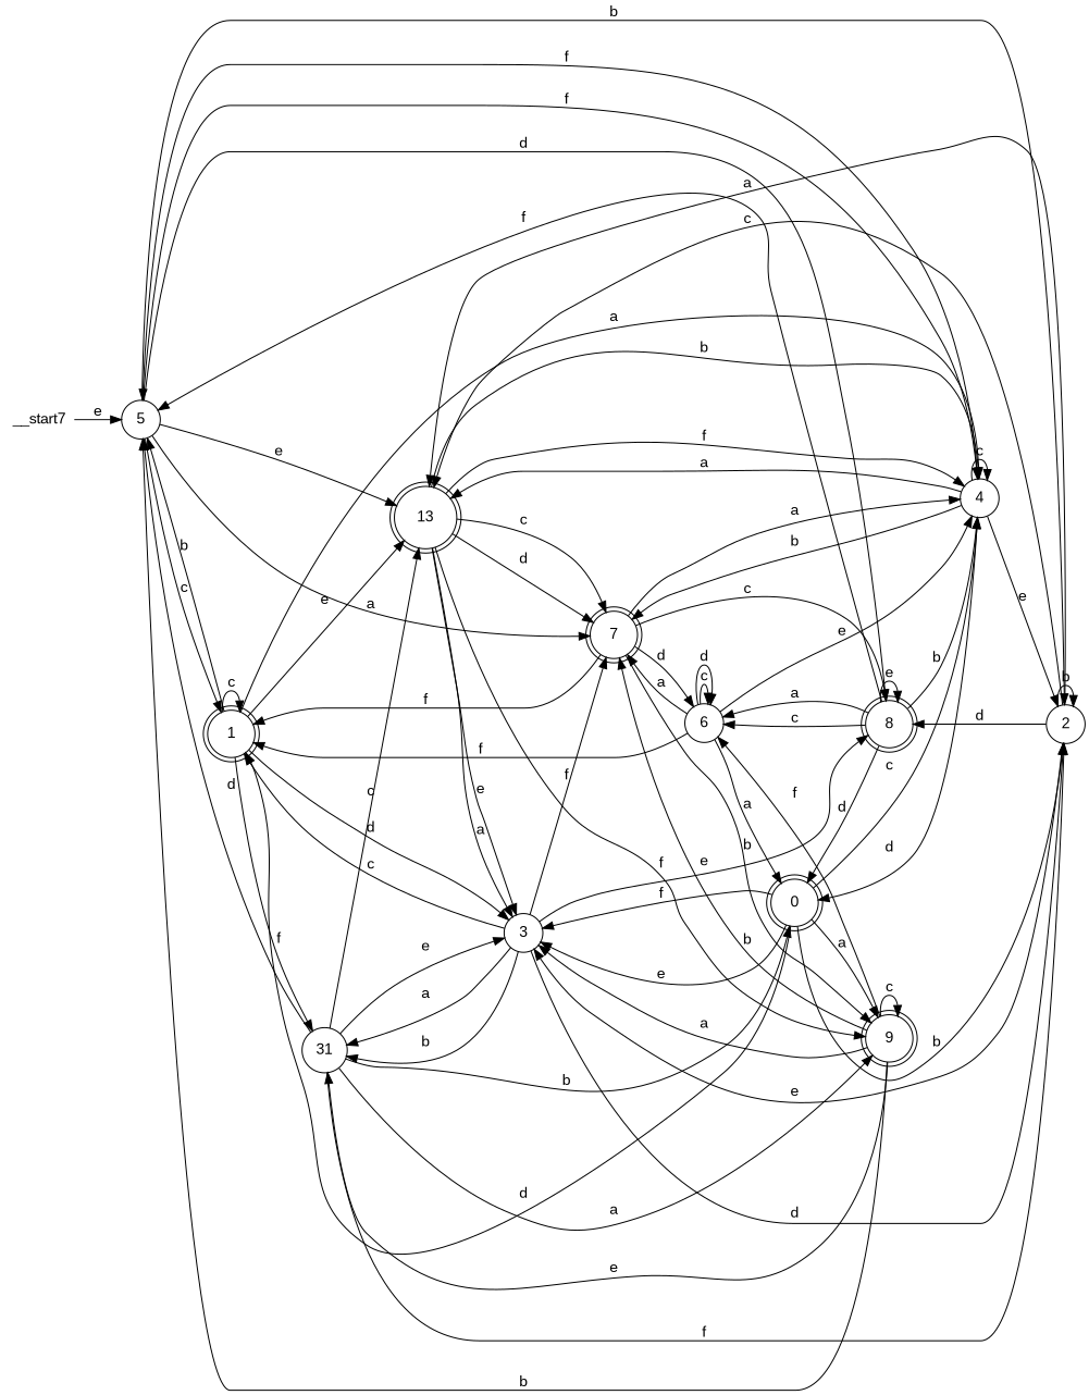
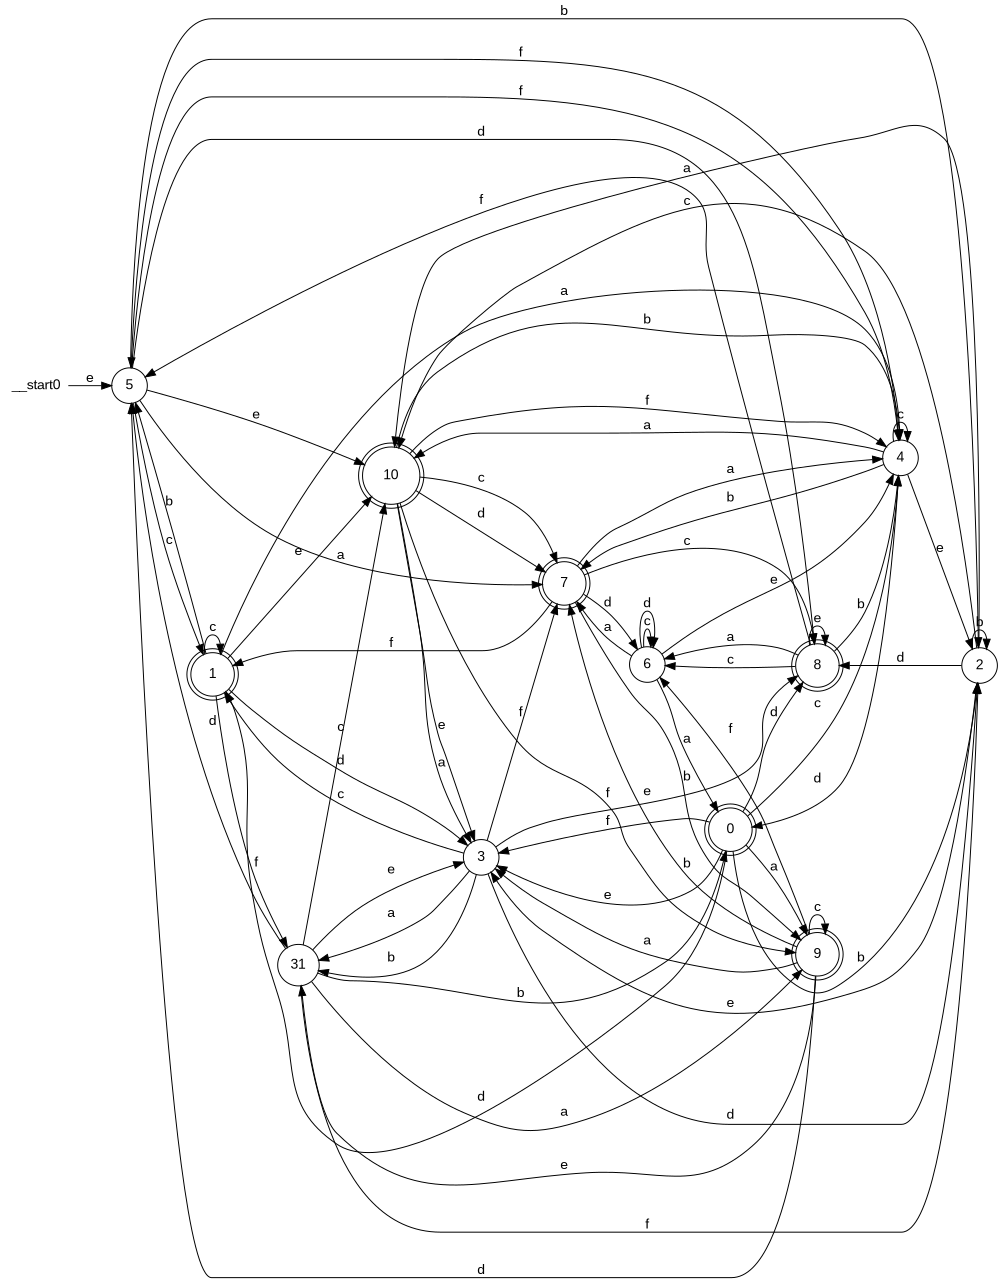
  digraph {
    fontname="Liberation Sans"
    rankdir=LR
    node [fontname="Liberation Sans" shape=circle color=black fillcolor=white style=filled]
    edge [fontname="Liberation Sans"]
-   __start0 [shape=none label=__start7 color="" fillcolor="" style=""]
+   __start0 [shape=none color="" fillcolor="" style=""]
    n2 [label=5]
    n3 [label=0 shape=doublecircle style="rounded,filled"]
    n4 [label=1 shape=doublecircle style="rounded,filled"]
    n5 [label=2]
    n6 [label=3]
    n7 [label=4]
    n8 [label=9 shape=doublecircle style="rounded,filled"]
-   n9 [label=13 shape=doublecircle style="rounded,filled"]
+   n9 [label=10 shape=doublecircle style="rounded,filled"]
    n10 [label=31]
    n11 [label=8 shape=doublecircle style="rounded,filled"]
    n12 [label=7 shape=doublecircle style="rounded,filled"]
    n13 [label=6]
    __start0 -> n2 [label=e]
    n2 -> n4 [label=c]
    n2 -> n5 [label=b]
    n2 -> n7 [label=f]
    n2 -> n9 [label=e]
    n2 -> n11 [label=d]
    n2 -> n12 [label=a]
    n3 -> n4 [label=d]
    n3 -> n5 [label=b]
    n3 -> n6 [label=e]
    n3 -> n6 [label=f]
    n3 -> n7 [label=c]
    n3 -> n8 [label=a]
    n4 -> n2 [label=b]
    n4 -> n4 [label=c]
    n4 -> n6 [label=d]
    n4 -> n7 [label=a]
    n4 -> n9 [label=e]
    n4 -> n10 [label=f]
    n5 -> n5 [label=b]
    n5 -> n6 [label=e]
    n5 -> n9 [label=a]
    n5 -> n9 [label=c]
    n5 -> n11 [label=d]
    n6 -> n4 [label=c]
    n6 -> n5 [label=d]
    n6 -> n10 [label=a]
    n6 -> n10 [label=b]
    n6 -> n11 [label=e]
    n6 -> n12 [label=f]
    n7 -> n2 [label=f]
    n7 -> n3 [label=d]
    n7 -> n5 [label=e]
    n7 -> n7 [label=c]
    n7 -> n9 [label=a]
    n7 -> n12 [label=b]
-   n8 -> n2 [label=b]
+   n8 -> n2 [label=d]
    n8 -> n6 [label=a]
    n8 -> n8 [label=c]
    n8 -> n10 [label=e]
    n8 -> n12 [label=b]
    n8 -> n13 [label=f]
    n9 -> n6 [label=a]
    n9 -> n6 [label=e]
    n9 -> n7 [label=b]
    n9 -> n7 [label=f]
    n9 -> n8 [label=f]
    n9 -> n12 [label=c]
    n9 -> n12 [label=d]
    n10 -> n2 [label=d]
    n10 -> n3 [label=b]
    n10 -> n5 [label=f]
    n10 -> n6 [label=e]
    n10 -> n8 [label=a]
    n10 -> n9 [label=c]
    n11 -> n2 [label=f]
-   n11 -> n3 [label=d]
+   n3 -> n11 [label=d]
    n11 -> n7 [label=b]
    n11 -> n11 [label=e]
    n11 -> n13 [label=a]
    n11 -> n13 [label=c]
    n12 -> n4 [label=f]
    n12 -> n7 [label=a]
    n12 -> n8 [label=b]
    n12 -> n11 [label=c]
    n12 -> n13 [label=d]
    n13 -> n3 [label=a]
-   n13 -> n4 [label=f]
    n13 -> n7 [label=e]
    n13 -> n12 [label=a]
    n13 -> n13 [label=c]
    n13 -> n13 [label=d]
  }
